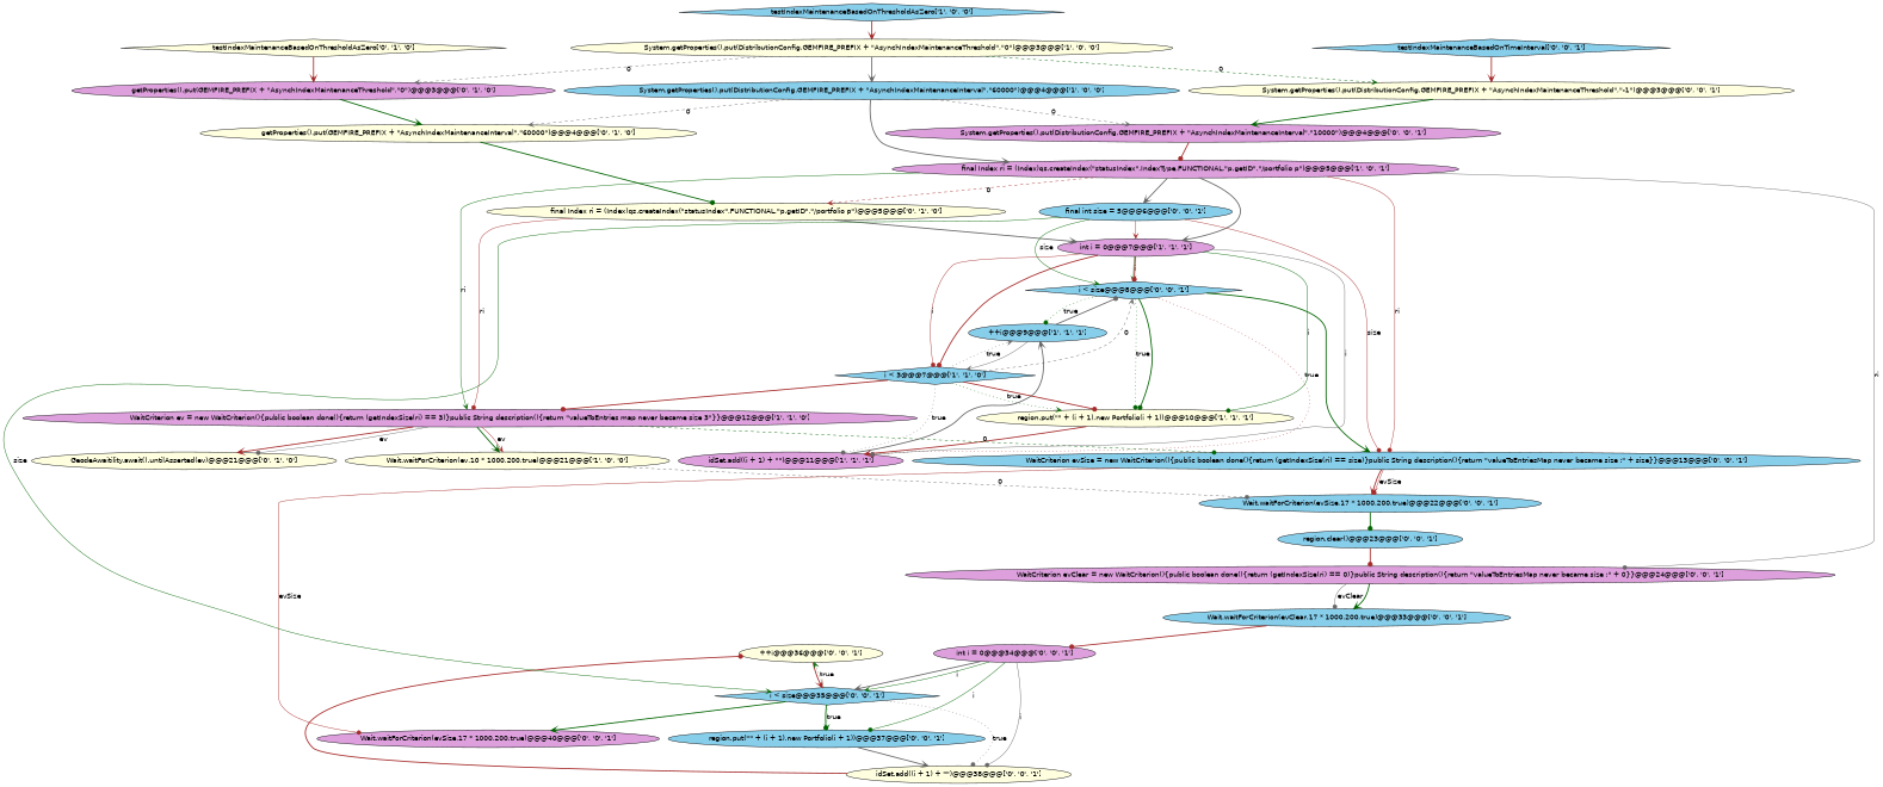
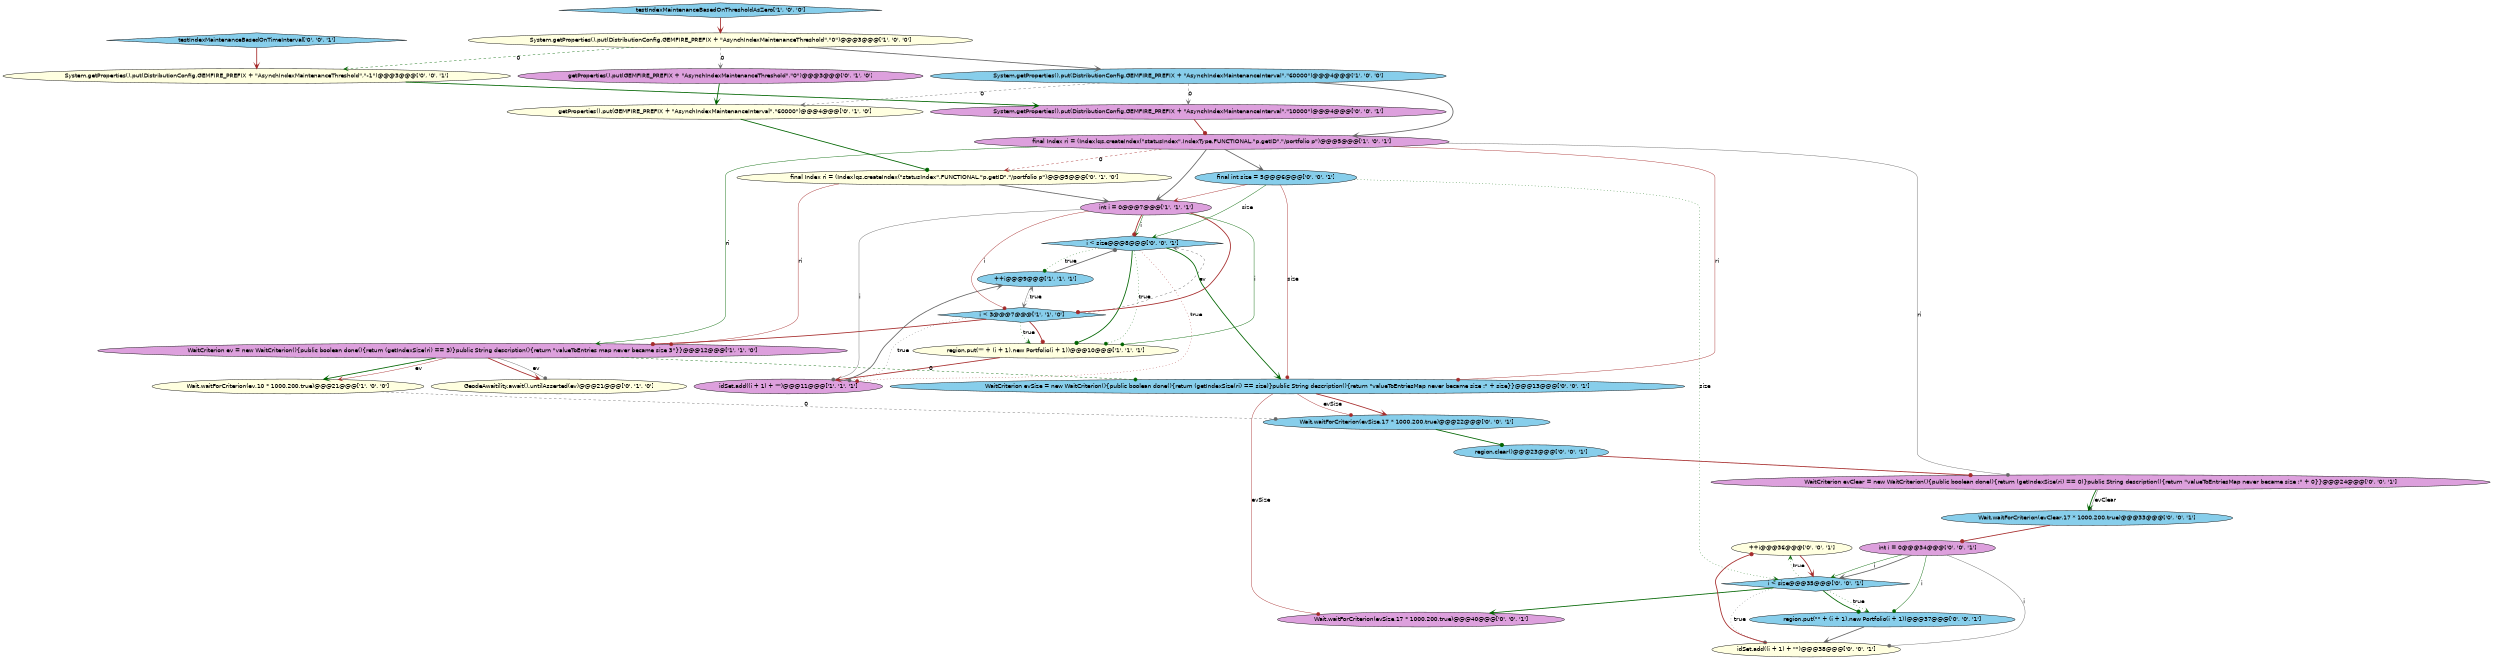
  digraph {
    fontname="DejaVu Sans"
    node [fillcolor=skyblue fontname="DejaVu Sans" shape=ellipse style=filled]
    edge [arrowhead=vee color=brown fontname="DejaVu Sans" style=bold]
    n1 [fillcolor=lightyellow label="++i@@@36@@@['0', '0', '1']"]
    n2 [label="i < size@@@35@@@['0', '0', '1']" shape=diamond]
    n3 [label="region.put(\"\" + (i + 1),new Portfolio(i + 1))@@@37@@@['0', '0', '1']"]
    n4 [fillcolor=lightyellow label="idSet.add((i + 1) + \"\")@@@38@@@['0', '0', '1']"]
    n5 [fillcolor=plum label="Wait.waitForCriterion(evSize,17 * 1000,200,true)@@@40@@@['0', '0', '1']"]
    n6 [label="testIndexMaintenanceBasedOnThresholdAsZero['1', '0', '0']" shape=diamond]
    n7 [fillcolor=lightyellow label="System.getProperties().put(DistributionConfig.GEMFIRE_PREFIX + \"AsynchIndexMaintenanceThreshold\",\"0\")@@@3@@@['1', '0', '0']"]
    n8 [fillcolor=plum label="getProperties().put(GEMFIRE_PREFIX + \"AsynchIndexMaintenanceThreshold\",\"0\")@@@3@@@['0', '1', '0']"]
    n9 [fillcolor=lightyellow label="System.getProperties().put(DistributionConfig.GEMFIRE_PREFIX + \"AsynchIndexMaintenanceThreshold\",\"-1\")@@@3@@@['0', '0', '1']"]
    n10 [label="System.getProperties().put(DistributionConfig.GEMFIRE_PREFIX + \"AsynchIndexMaintenanceInterval\",\"60000\")@@@4@@@['1', '0', '0']"]
    n11 [label="++i@@@9@@@['1', '1', '1']"]
    n12 [label="i < 3@@@7@@@['1', '1', '0']" shape=diamond]
    n13 [label="i < size@@@8@@@['0', '0', '1']" shape=diamond]
    n14 [fillcolor=lightyellow label="region.put(\"\" + (i + 1),new Portfolio(i + 1))@@@10@@@['1', '1', '1']"]
    n15 [fillcolor=plum label="WaitCriterion ev = new WaitCriterion(){public boolean done(){return (getIndexSize(ri) == 3)}public String description(){return \"valueToEntries map never became size 3\"}}@@@12@@@['1', '1', '0']"]
    n16 [fillcolor=plum label="idSet.add((i + 1) + \"\")@@@11@@@['1', '1', '1']"]
    n17 [label="WaitCriterion evSize = new WaitCriterion(){public boolean done(){return (getIndexSize(ri) == size)}public String description(){return \"valueToEntriesMap never became size :\" + size}}@@@13@@@['0', '0', '1']"]
    n18 [label="region.clear()@@@23@@@['0', '0', '1']"]
    n19 [fillcolor=plum label="WaitCriterion evClear = new WaitCriterion(){public boolean done(){return (getIndexSize(ri) == 0)}public String description(){return \"valueToEntriesMap never became size :\" + 0}}@@@24@@@['0', '0', '1']"]
    n20 [label="Wait.waitForCriterion(evClear,17 * 1000,200,true)@@@33@@@['0', '0', '1']"]
    n21 [fillcolor=lightyellow label="GeodeAwaitility.await().untilAsserted(ev)@@@21@@@['0', '1', '0']"]
    n22 [fillcolor=lightyellow label="Wait.waitForCriterion(ev,10 * 1000,200,true)@@@21@@@['1', '0', '0']"]
    n23 [fillcolor=lightyellow label="getProperties().put(GEMFIRE_PREFIX + \"AsynchIndexMaintenanceInterval\",\"60000\")@@@4@@@['0', '1', '0']"]
    n24 [fillcolor=lightyellow label="final Index ri = (Index)qs.createIndex(\"statusIndex\",FUNCTIONAL,\"p.getID\",\"/portfolio p\")@@@5@@@['0', '1', '0']"]
    n25 [fillcolor=plum label="int i = 0@@@34@@@['0', '0', '1']"]
    n26 [fillcolor=plum label="System.getProperties().put(DistributionConfig.GEMFIRE_PREFIX + \"AsynchIndexMaintenanceInterval\",\"10000\")@@@4@@@['0', '0', '1']"]
    n27 [fillcolor=plum label="final Index ri = (Index)qs.createIndex(\"statusIndex\",IndexType.FUNCTIONAL,\"p.getID\",\"/portfolio p\")@@@5@@@['1', '0', '1']"]
    n28 [fillcolor=plum label="int i = 0@@@7@@@['1', '1', '1']"]
    n29 [label="final int size = 5@@@6@@@['0', '0', '1']"]
    n30 [label="Wait.waitForCriterion(evSize,17 * 1000,200,true)@@@22@@@['0', '0', '1']"]
    n31 [label="testIndexMaintenanceBasedOnTimeInterval['0', '0', '1']" shape=diamond]
-   n32 [fillcolor=lightyellow label="testIndexMaintenanceBasedOnThresholdAsZero['0', '1', '0']" shape=diamond]
    n1 -> n2
    n2 -> n1 [color=darkgreen label=true style=dotted]
    n2 -> n3 [color=darkgreen label=true style=dotted]
    n2 -> n3 [arrowhead=dot color=darkgreen]
    n2 -> n4 [arrowhead=dot color=gray40 label=true style=dotted]
    n2 -> n5 [color=darkgreen]
    n3 -> n4 [color=gray40]
    n4 -> n1 [arrowhead=dot]
    n6 -> n7
    n7 -> n8 [color=gray40 label=0 style=dashed]
    n7 -> n9 [color=darkgreen label=0 style=dashed]
    n7 -> n10 [color=gray40]
    n8 -> n23 [color=darkgreen]
    n9 -> n26 [color=darkgreen]
    n10 -> n23 [color=gray40 label=0 style=dashed]
    n10 -> n26 [color=gray40 label=0 style=dashed]
    n10 -> n27 [color=gray40]
    n11 -> n12 [color=gray40 style=solid]
    n11 -> n13 [arrowhead=dot color=gray40]
    n12 -> n11 [color=gray40 label=true style=dotted]
-   n12 -> n13 [color=gray40 label=0 style=dashed]
+   n12 -> n13 [color=gray40 label=ev style=dashed]
    n12 -> n14 [arrowhead=dot]
    n12 -> n14 [color=darkgreen label=true style=dotted]
    n12 -> n15 [arrowhead=dot]
    n12 -> n16 [arrowhead=dot color=gray40 label=true style=dotted]
    n13 -> n11 [arrowhead=dot color=darkgreen label=true style=dotted]
    n13 -> n14 [arrowhead=dot color=darkgreen label=true style=dotted]
    n13 -> n14 [arrowhead=dot color=darkgreen]
    n13 -> n16 [arrowhead=dot label=true style=dotted]
    n13 -> n17 [color=darkgreen]
    n14 -> n16
    n15 -> n17 [arrowhead=dot color=darkgreen label=0 style=dashed]
    n15 -> n21
    n15 -> n21 [arrowhead=dot color=gray40 label=ev style=solid]
    n15 -> n22 [color=darkgreen]
    n15 -> n22 [label=ev style=solid]
    n16 -> n11 [color=gray40]
    n17 -> n5 [arrowhead=dot label=evSize style=solid]
    n17 -> n30
    n17 -> n30 [arrowhead=dot label=evSize style=solid]
    n18 -> n19 [arrowhead=dot]
    n19 -> n20 [arrowhead=dot color=gray40 label=evClear style=solid]
    n19 -> n20 [color=darkgreen]
    n20 -> n25 [arrowhead=dot]
    n22 -> n30 [arrowhead=dot color=gray40 label=0 style=dashed]
    n23 -> n24 [arrowhead=dot color=darkgreen]
    n24 -> n15 [arrowhead=dot label=ri style=solid]
    n24 -> n28 [color=gray40]
    n25 -> n2 [color=gray40]
    n25 -> n2 [color=darkgreen label=i style=solid]
    n25 -> n3 [arrowhead=dot color=darkgreen label=i style=solid]
    n25 -> n4 [arrowhead=dot color=gray40 label=i style=solid]
    n26 -> n27 [arrowhead=dot]
    n27 -> n15 [color=darkgreen label=ri style=solid]
    n27 -> n17 [arrowhead=dot label=ri style=solid]
    n27 -> n19 [arrowhead=dot color=gray40 label=ri style=solid]
    n27 -> n24 [label=0 style=dashed]
    n27 -> n28 [color=gray40]
    n27 -> n29 [color=gray40]
    n28 -> n12 [arrowhead=dot label=i style=solid]
    n28 -> n12 [arrowhead=dot]
    n28 -> n13 [color=darkgreen label=i style=solid]
    n28 -> n13 [arrowhead=dot]
    n28 -> n14 [arrowhead=dot color=darkgreen label=i style=solid]
    n28 -> n16 [arrowhead=dot color=gray40 label=i style=solid]
-   n29 -> n2 [color=darkgreen label=size style=solid]
+   n29 -> n2 [color=darkgreen label=size style=dotted]
    n29 -> n13 [color=darkgreen label=size style=solid]
    n29 -> n17 [arrowhead=dot label=size style=solid]
    n29 -> n28 [style=solid]
    n30 -> n18 [arrowhead=dot color=darkgreen]
    n31 -> n9
-   n32 -> n8
  }
